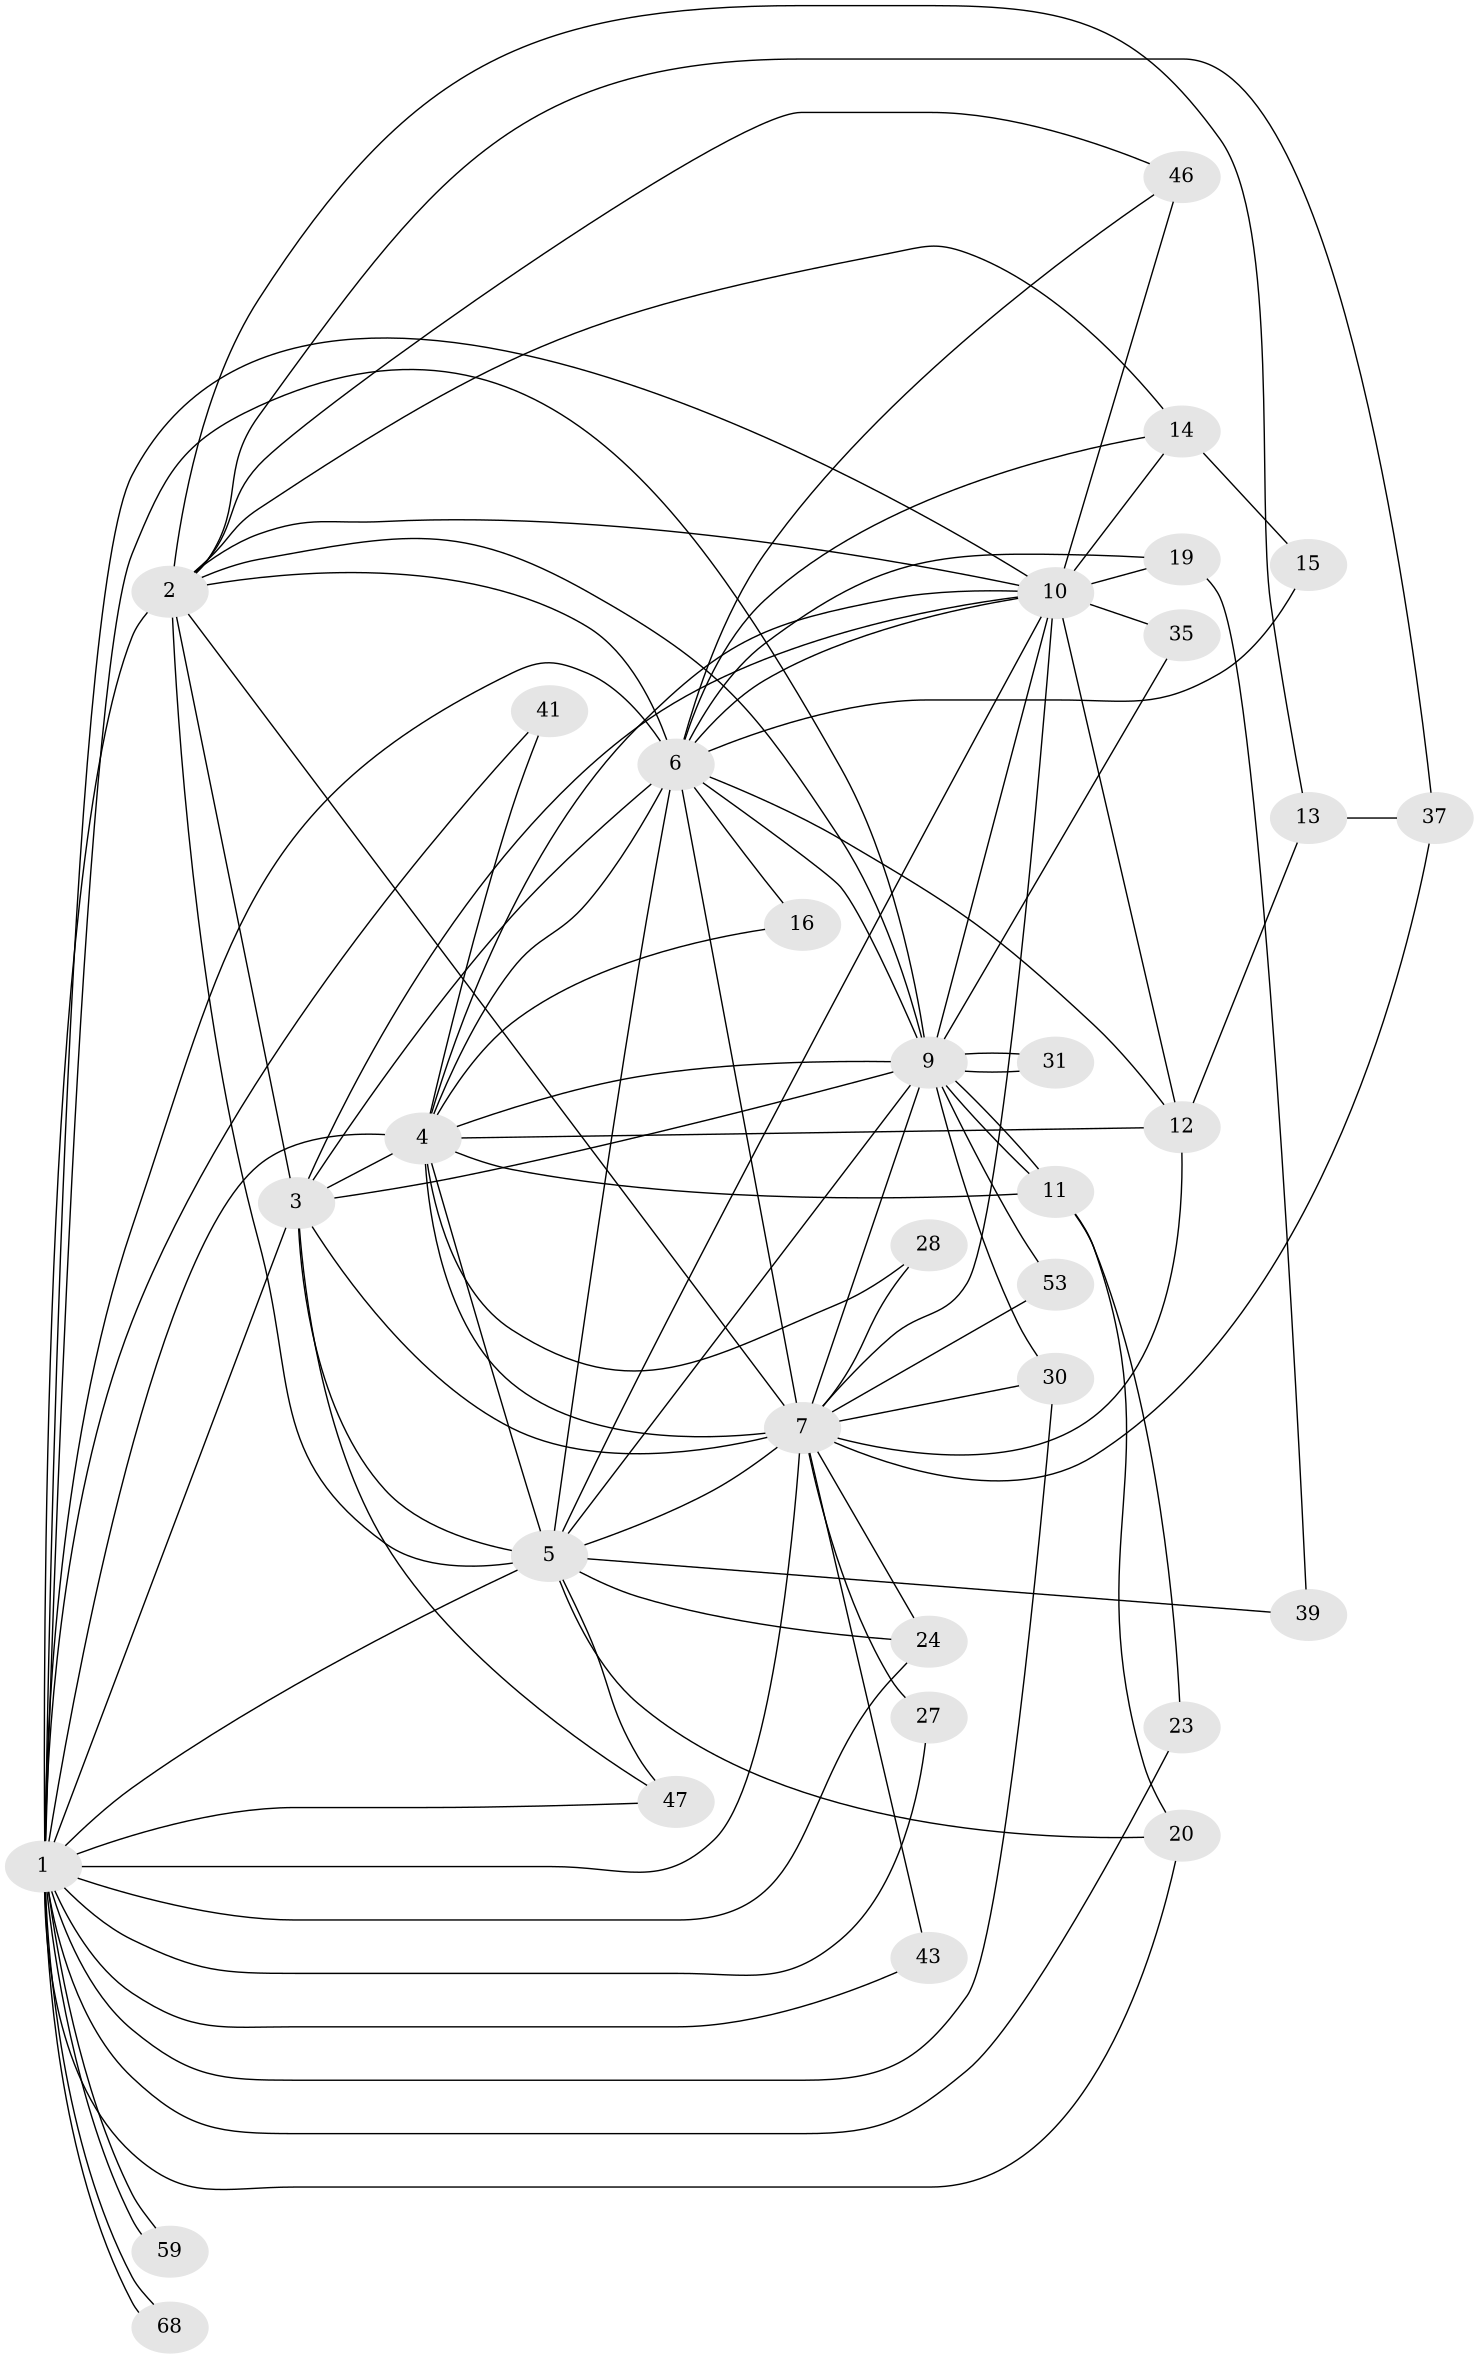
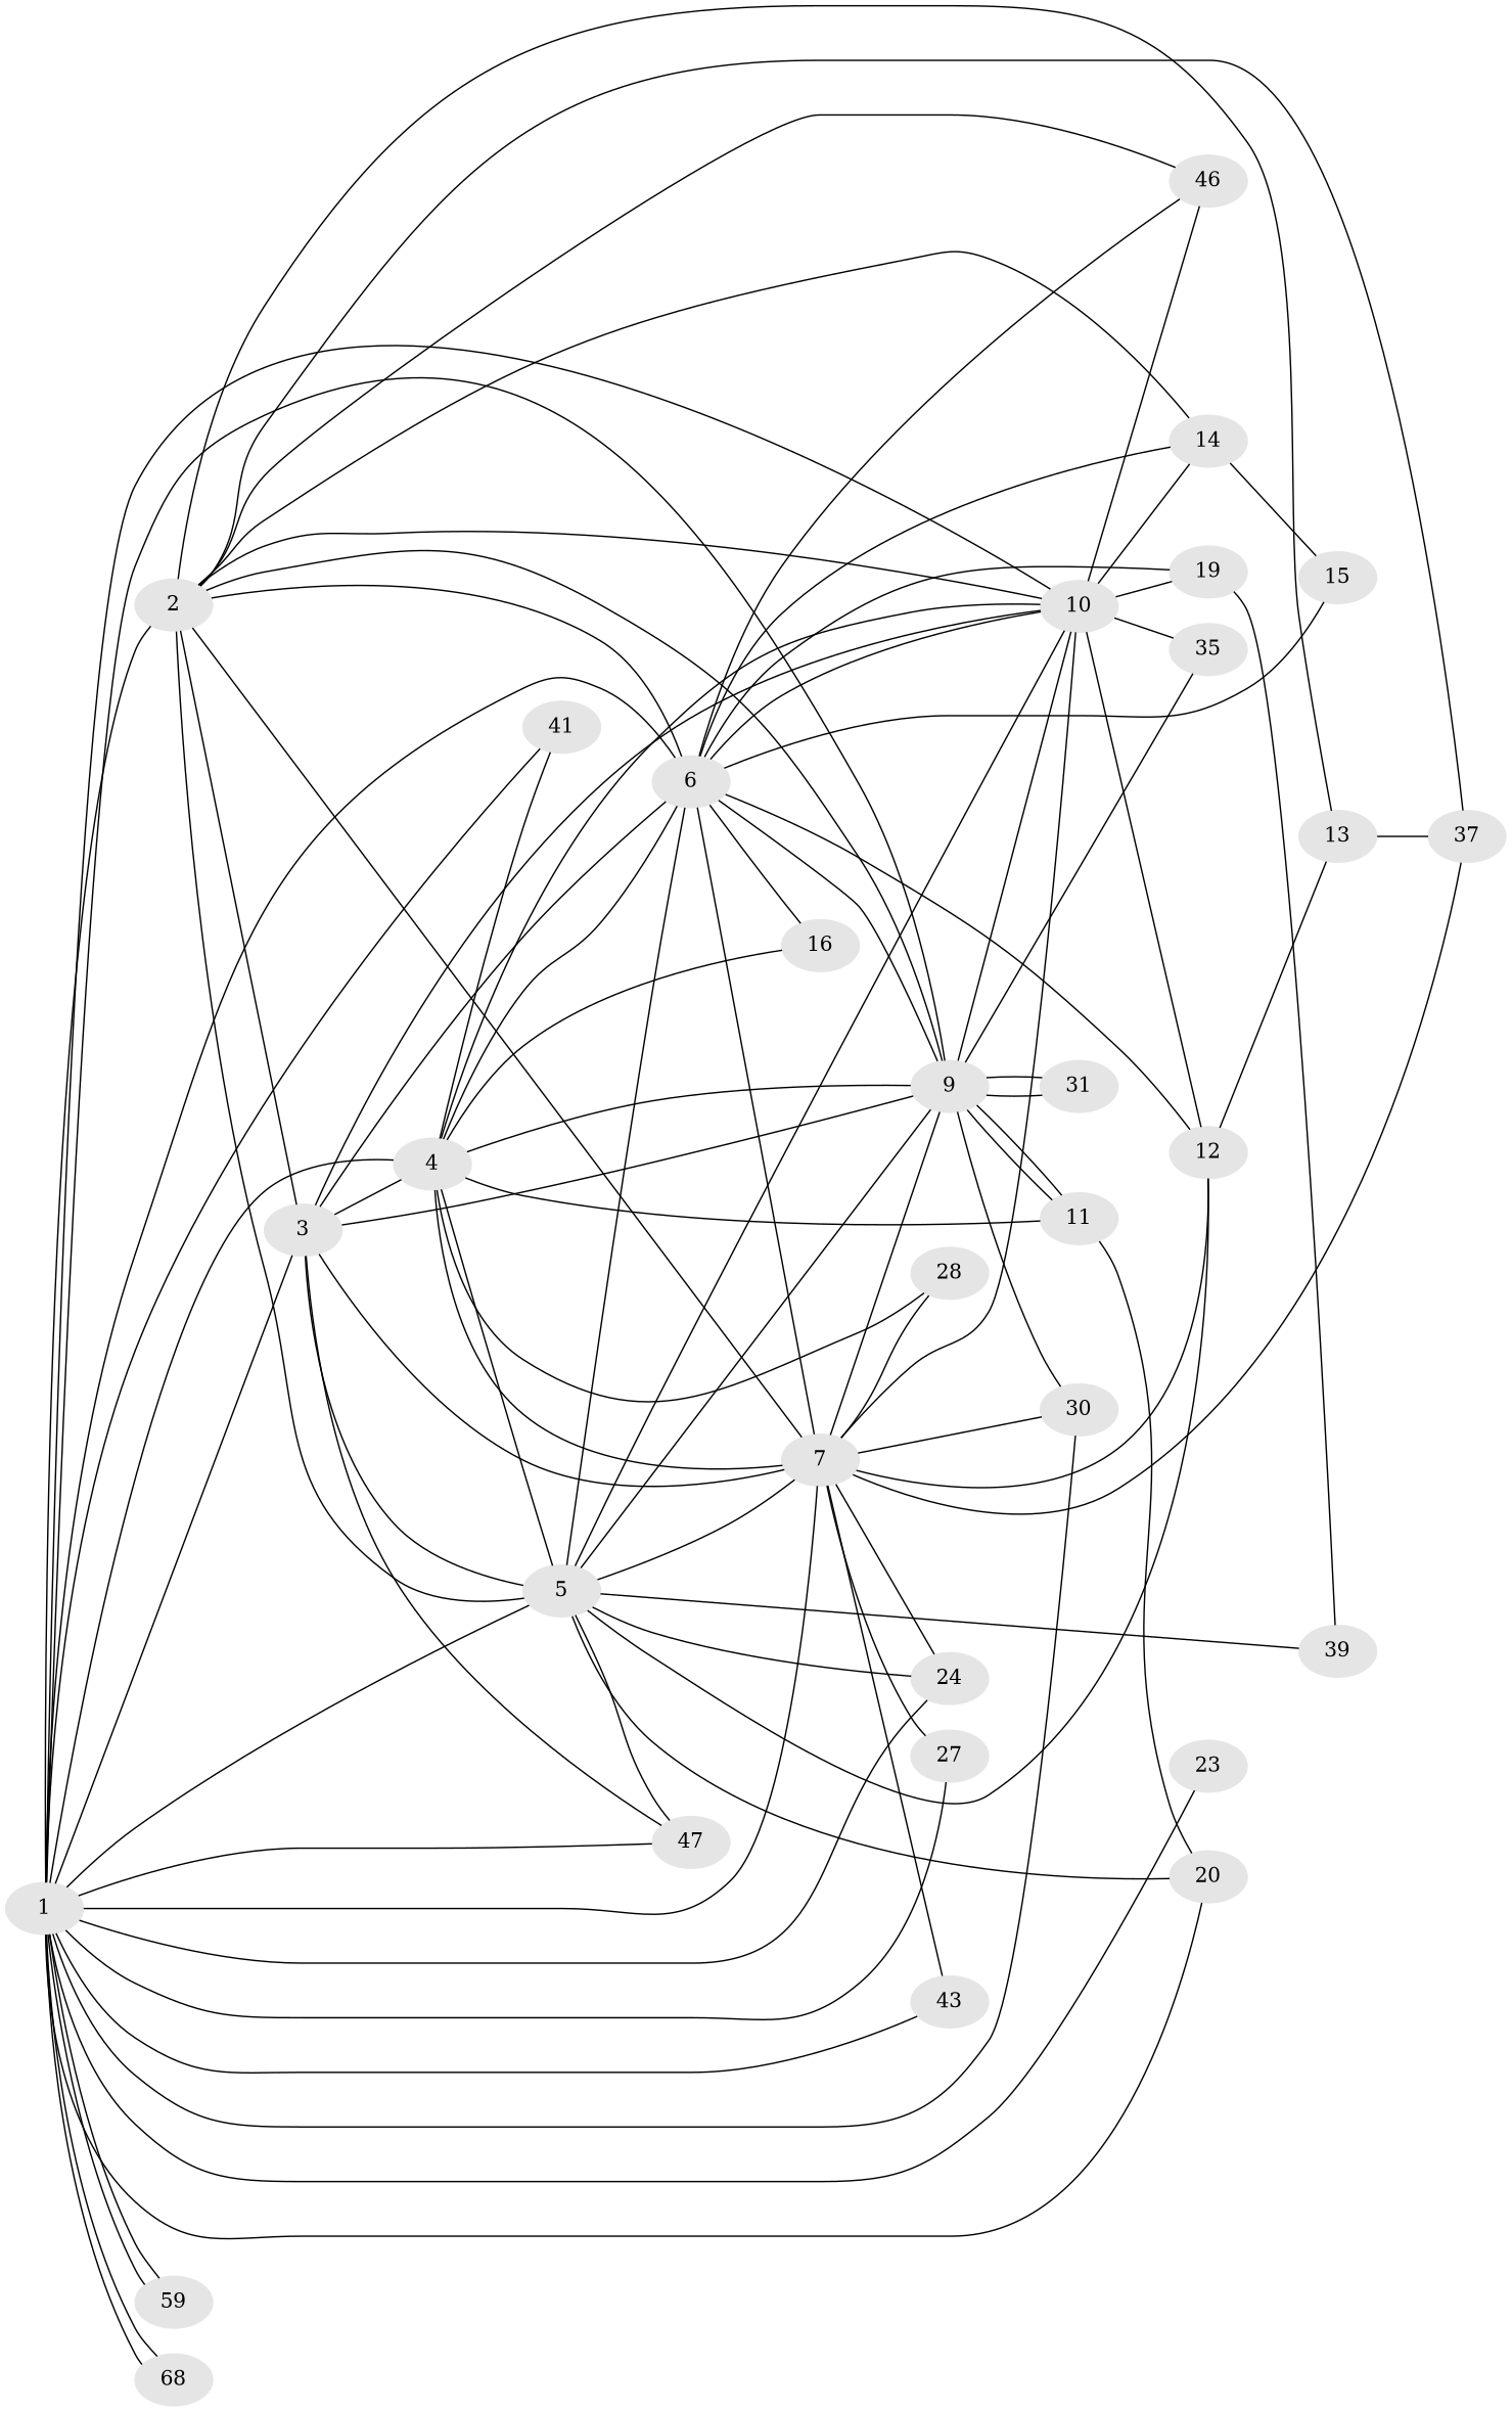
  graph {
    rankdir=LR
    node [color=gray90 style=filled]
    1
    2
    3
    4 [super="+45"]
    5 [super="+55+51+38+48"]
    6 [super="+21+44"]
    7 [super="+34+52+22+8+17+25+54"]
    9 [super="+40"]
    10 [super="+18"]
    20 [super="+36"]
    23
    24 [super="+26"]
    27 [super="+29"]
    30
    41
    43
    47 [super="+64"]
    59
    68
    13 [super="+49"]
    14 [super="+61"]
    37
    46 [super="+67"]
    12 [super="+50"]
    16
    28
    39
    15
    19
-   53
    11
    31
    35
    1 -- 2
    1 -- 3
    1 -- 4
    1 -- 5 [weight=2]
    1 -- 6
    1 -- 7 [weight=4]
    1 -- 9
    1 -- 10 [weight=2]
    1 -- 20
    1 -- 23
    1 -- 24
    1 -- 27 [weight=2]
    1 -- 30
    1 -- 41
    1 -- 43
    1 -- 47
    1 -- 59
    1 -- 59
    1 -- 68
    1 -- 68
    2 -- 3
    2 -- 5 [weight=2]
    2 -- 6 [weight=3]
    2 -- 7 [weight=2]
    2 -- 9
    2 -- 10
    2 -- 13
    2 -- 14
    2 -- 37
    2 -- 46
    3 -- 4
    3 -- 5 [weight=2]
    3 -- 6
    3 -- 7 [weight=2]
    3 -- 9 [weight=3]
    3 -- 10
    3 -- 47
    4 -- 5
    4 -- 6
    4 -- 7 [weight=3]
    4 -- 9
    4 -- 10
    4 -- 41
-   4 -- 12
+   5 -- 12
    4 -- 16
    4 -- 28
    5 -- 6
    5 -- 7 [weight=3]
    5 -- 9
    5 -- 10
    5 -- 20
    5 -- 24
    5 -- 47
    5 -- 39
    6 -- 7 [weight=5]
    6 -- 9
    6 -- 10
    6 -- 14
    6 -- 46
    6 -- 12
    6 -- 16
    6 -- 15
    6 -- 19
    7 -- 9 [weight=2]
    7 -- 10 [weight=2]
    7 -- 24
    7 -- 27
    7 -- 30
    7 -- 43
    7 -- 37
    7 -- 12 [weight=2]
    7 -- 28
-   7 -- 53
    9 -- 10
    9 -- 30
-   9 -- 53
    9 -- 11
    9 -- 11
    9 -- 31
    9 -- 31
    9 -- 35
    10 -- 14
    10 -- 46
    10 -- 12
    10 -- 19
    10 -- 35
    13 -- 37
    14 -- 15
    12 -- 13
    19 -- 39
    11 -- 4
    11 -- 20
-   11 -- 23
  }
